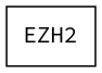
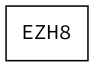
  digraph {
    fontname="Source Code Pro"
-   n1 [color="0.0,0.0,0.0" fontcolor="0.0,0.0,0.0" height=0.50 label=EZH2 shape=box width=0.75 fontname="Source Code Pro"]
+   n1 [color="0.0,0.0,0.0" fontcolor="0.0,0.0,0.0" height=0.50 label=EZH8 shape=box width=0.75 fontname="Source Code Pro"]
  }
